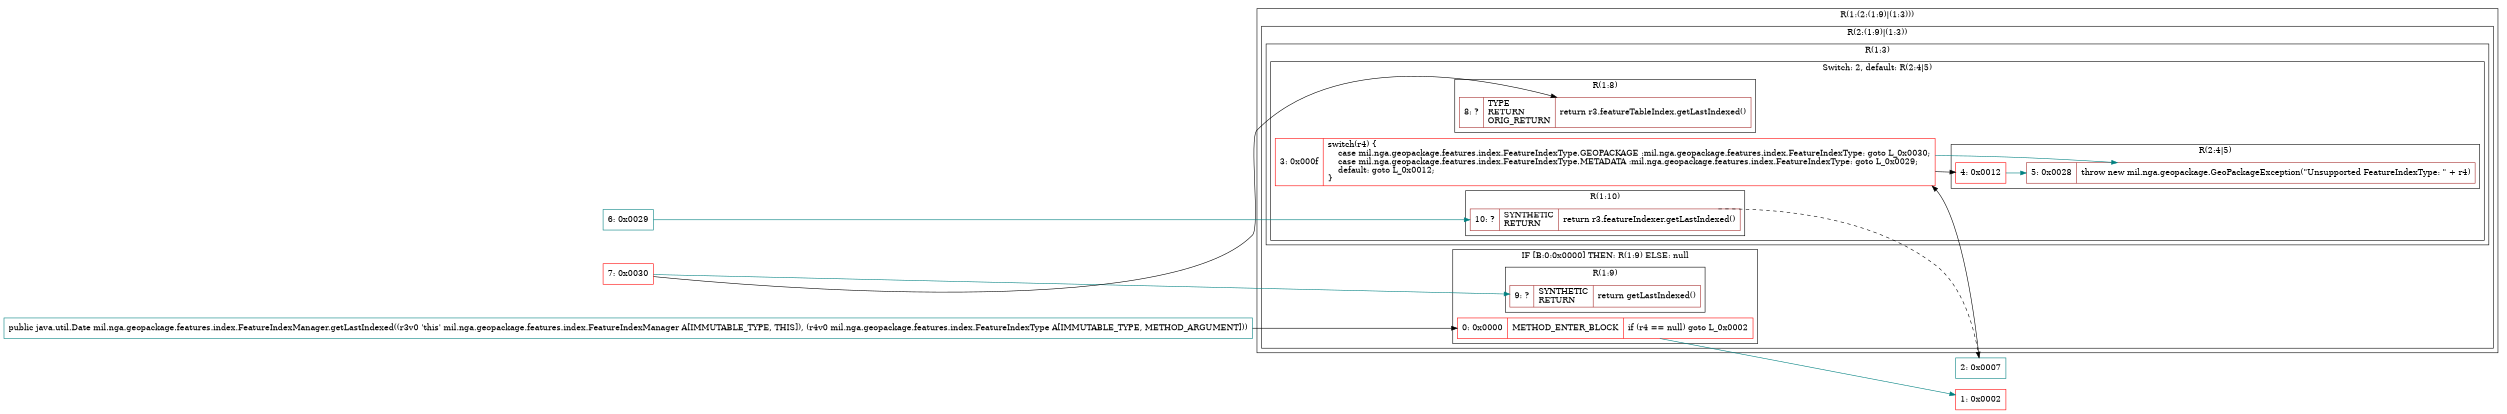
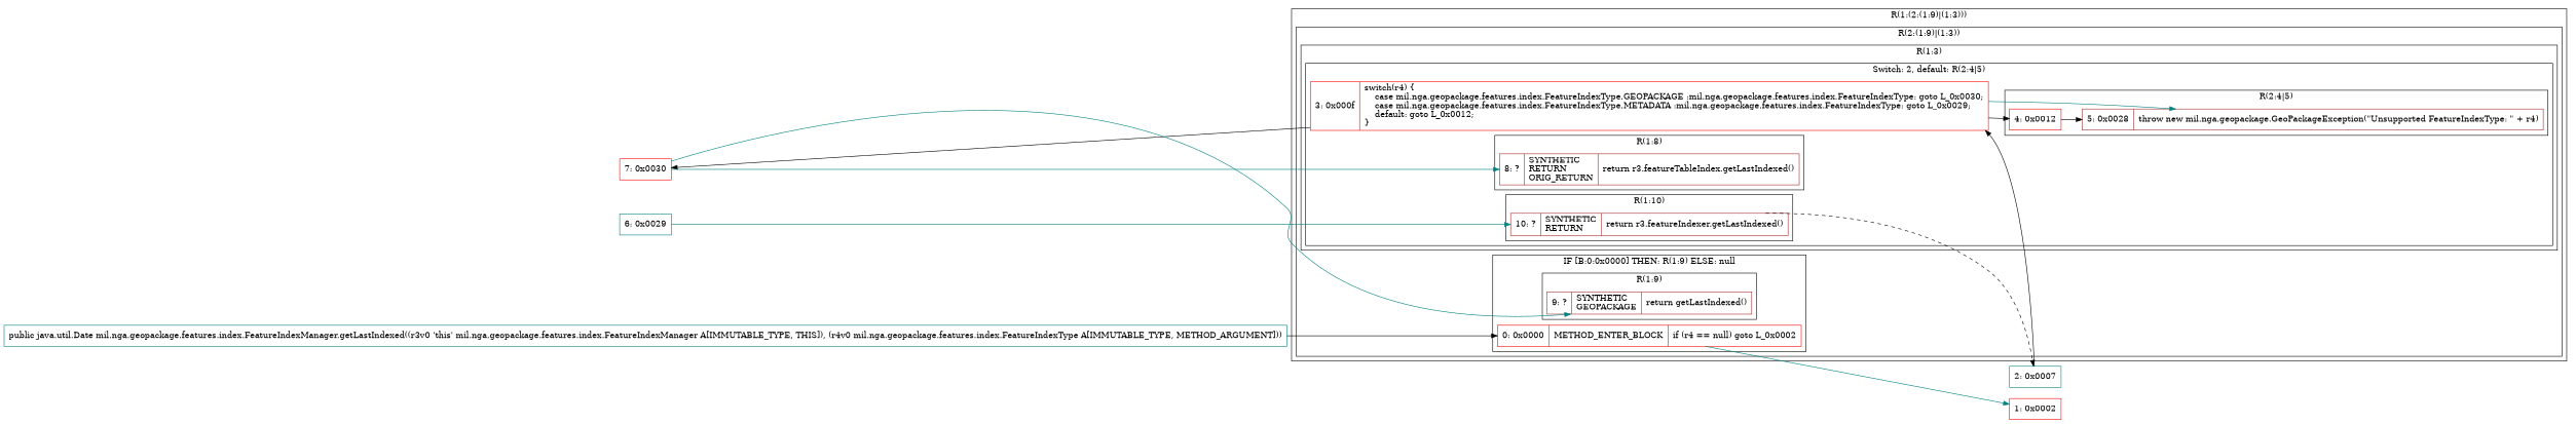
  digraph {
    rankdir=LR
    node [color=red shape=record]
    edge [color=teal]
-   n1 [color=brown label="{9\:\ ?|SYNTHETIC\lRETURN\l|return getLastIndexed()\l}"]
+   n1 [color=brown label="{9\:\ ?|SYNTHETIC\lGEOPACKAGE\l|return getLastIndexed()\l}"]
    n2 [label="{0\:\ 0x0000|METHOD_ENTER_BLOCK\l|if (r4 == null) goto L_0x0002\l}"]
-   n3 [color=brown label="{8\:\ ?|TYPE\lRETURN\lORIG_RETURN\l|return r3.featureTableIndex.getLastIndexed()\l}"]
+   n3 [color=brown label="{8\:\ ?|SYNTHETIC\lRETURN\lORIG_RETURN\l|return r3.featureTableIndex.getLastIndexed()\l}"]
    n4 [color=brown label="{10\:\ ?|SYNTHETIC\lRETURN\l|return r3.featureIndexer.getLastIndexed()\l}"]
    n5 [label="{4\:\ 0x0012}"]
    n6 [color=brown label="{5\:\ 0x0028|throw new mil.nga.geopackage.GeoPackageException(\"Unsupported FeatureIndexType: \" + r4)\l}"]
    n7 [label="{3\:\ 0x000f|switch(r4) \{\l    case mil.nga.geopackage.features.index.FeatureIndexType.GEOPACKAGE :mil.nga.geopackage.features.index.FeatureIndexType: goto L_0x0030;\l    case mil.nga.geopackage.features.index.FeatureIndexType.METADATA :mil.nga.geopackage.features.index.FeatureIndexType: goto L_0x0029;\l    default: goto L_0x0012;\l\}\l}"]
    n8 [label="{1\:\ 0x0002}"]
    n9 [color=teal label="{2\:\ 0x0007}"]
    n10 [label="{7\:\ 0x0030}"]
    n11 [color=teal label="{6\:\ 0x0029}"]
    n12 [color=teal label="{public java.util.Date mil.nga.geopackage.features.index.FeatureIndexManager.getLastIndexed((r3v0 'this' mil.nga.geopackage.features.index.FeatureIndexManager A[IMMUTABLE_TYPE, THIS]), (r4v0 mil.nga.geopackage.features.index.FeatureIndexType A[IMMUTABLE_TYPE, METHOD_ARGUMENT])) }"]
    subgraph cluster_1 {
      label="R(1:(2:(1:9)|(1:3)))"
      subgraph cluster_2 {
        label="R(2:(1:9)|(1:3))"
        subgraph cluster_3 {
          label="IF [B:0:0x0000] THEN: R(1:9) ELSE: null"
          n2
          subgraph cluster_4 {
            label="R(1:9)"
            n1
          }
        }
        subgraph cluster_5 {
          label="R(1:3)"
          subgraph cluster_6 {
            label="Switch: 2, default: R(2:4|5)"
            n7
            subgraph cluster_7 {
              label="R(1:8)"
              n3
            }
            subgraph cluster_8 {
              label="R(1:10)"
              n4
            }
            subgraph cluster_9 {
              label="R(2:4|5)"
              n5
              n6
            }
          }
        }
      }
    }
    n2 -> n8
    n4 -> n9 [color=black style=dashed]
-   n5 -> n6
+   n5 -> n6 [color=black]
    n7 -> n5 [color=black]
    n7 -> n6
+   n7 -> n10 [color=black]
    n9 -> n7 [color=black]
    n10 -> n1
-   n10 -> n3 [color=black]
+   n10 -> n3
    n11 -> n4
    n12 -> n2 [color=black]
  }
